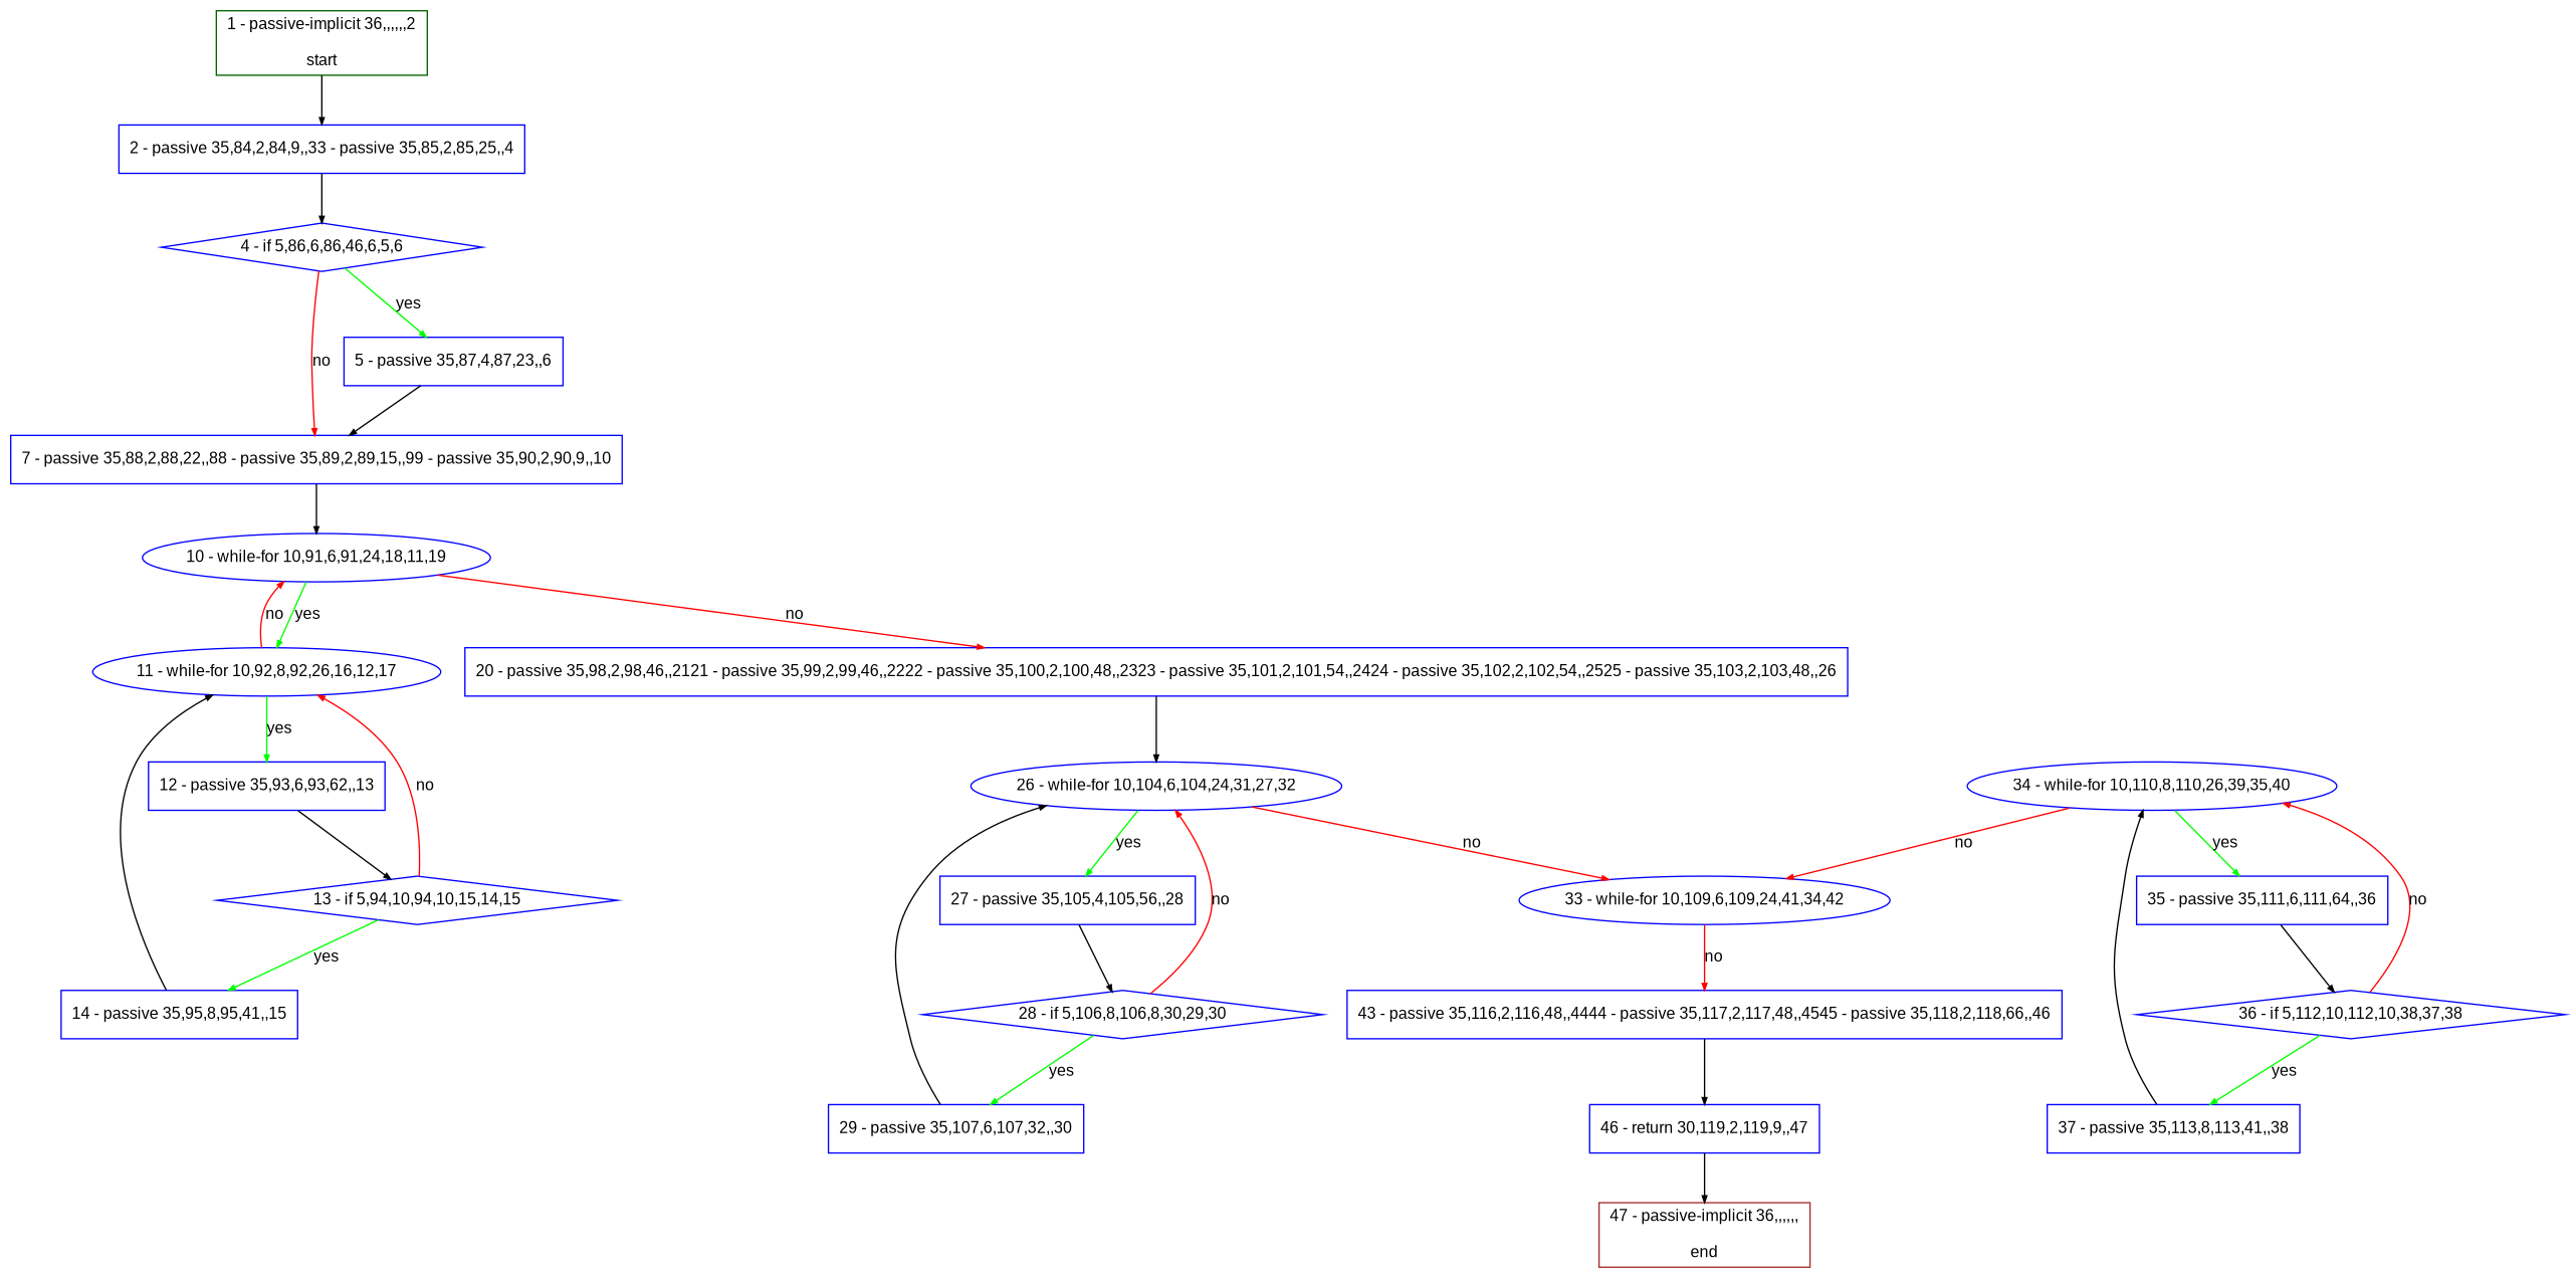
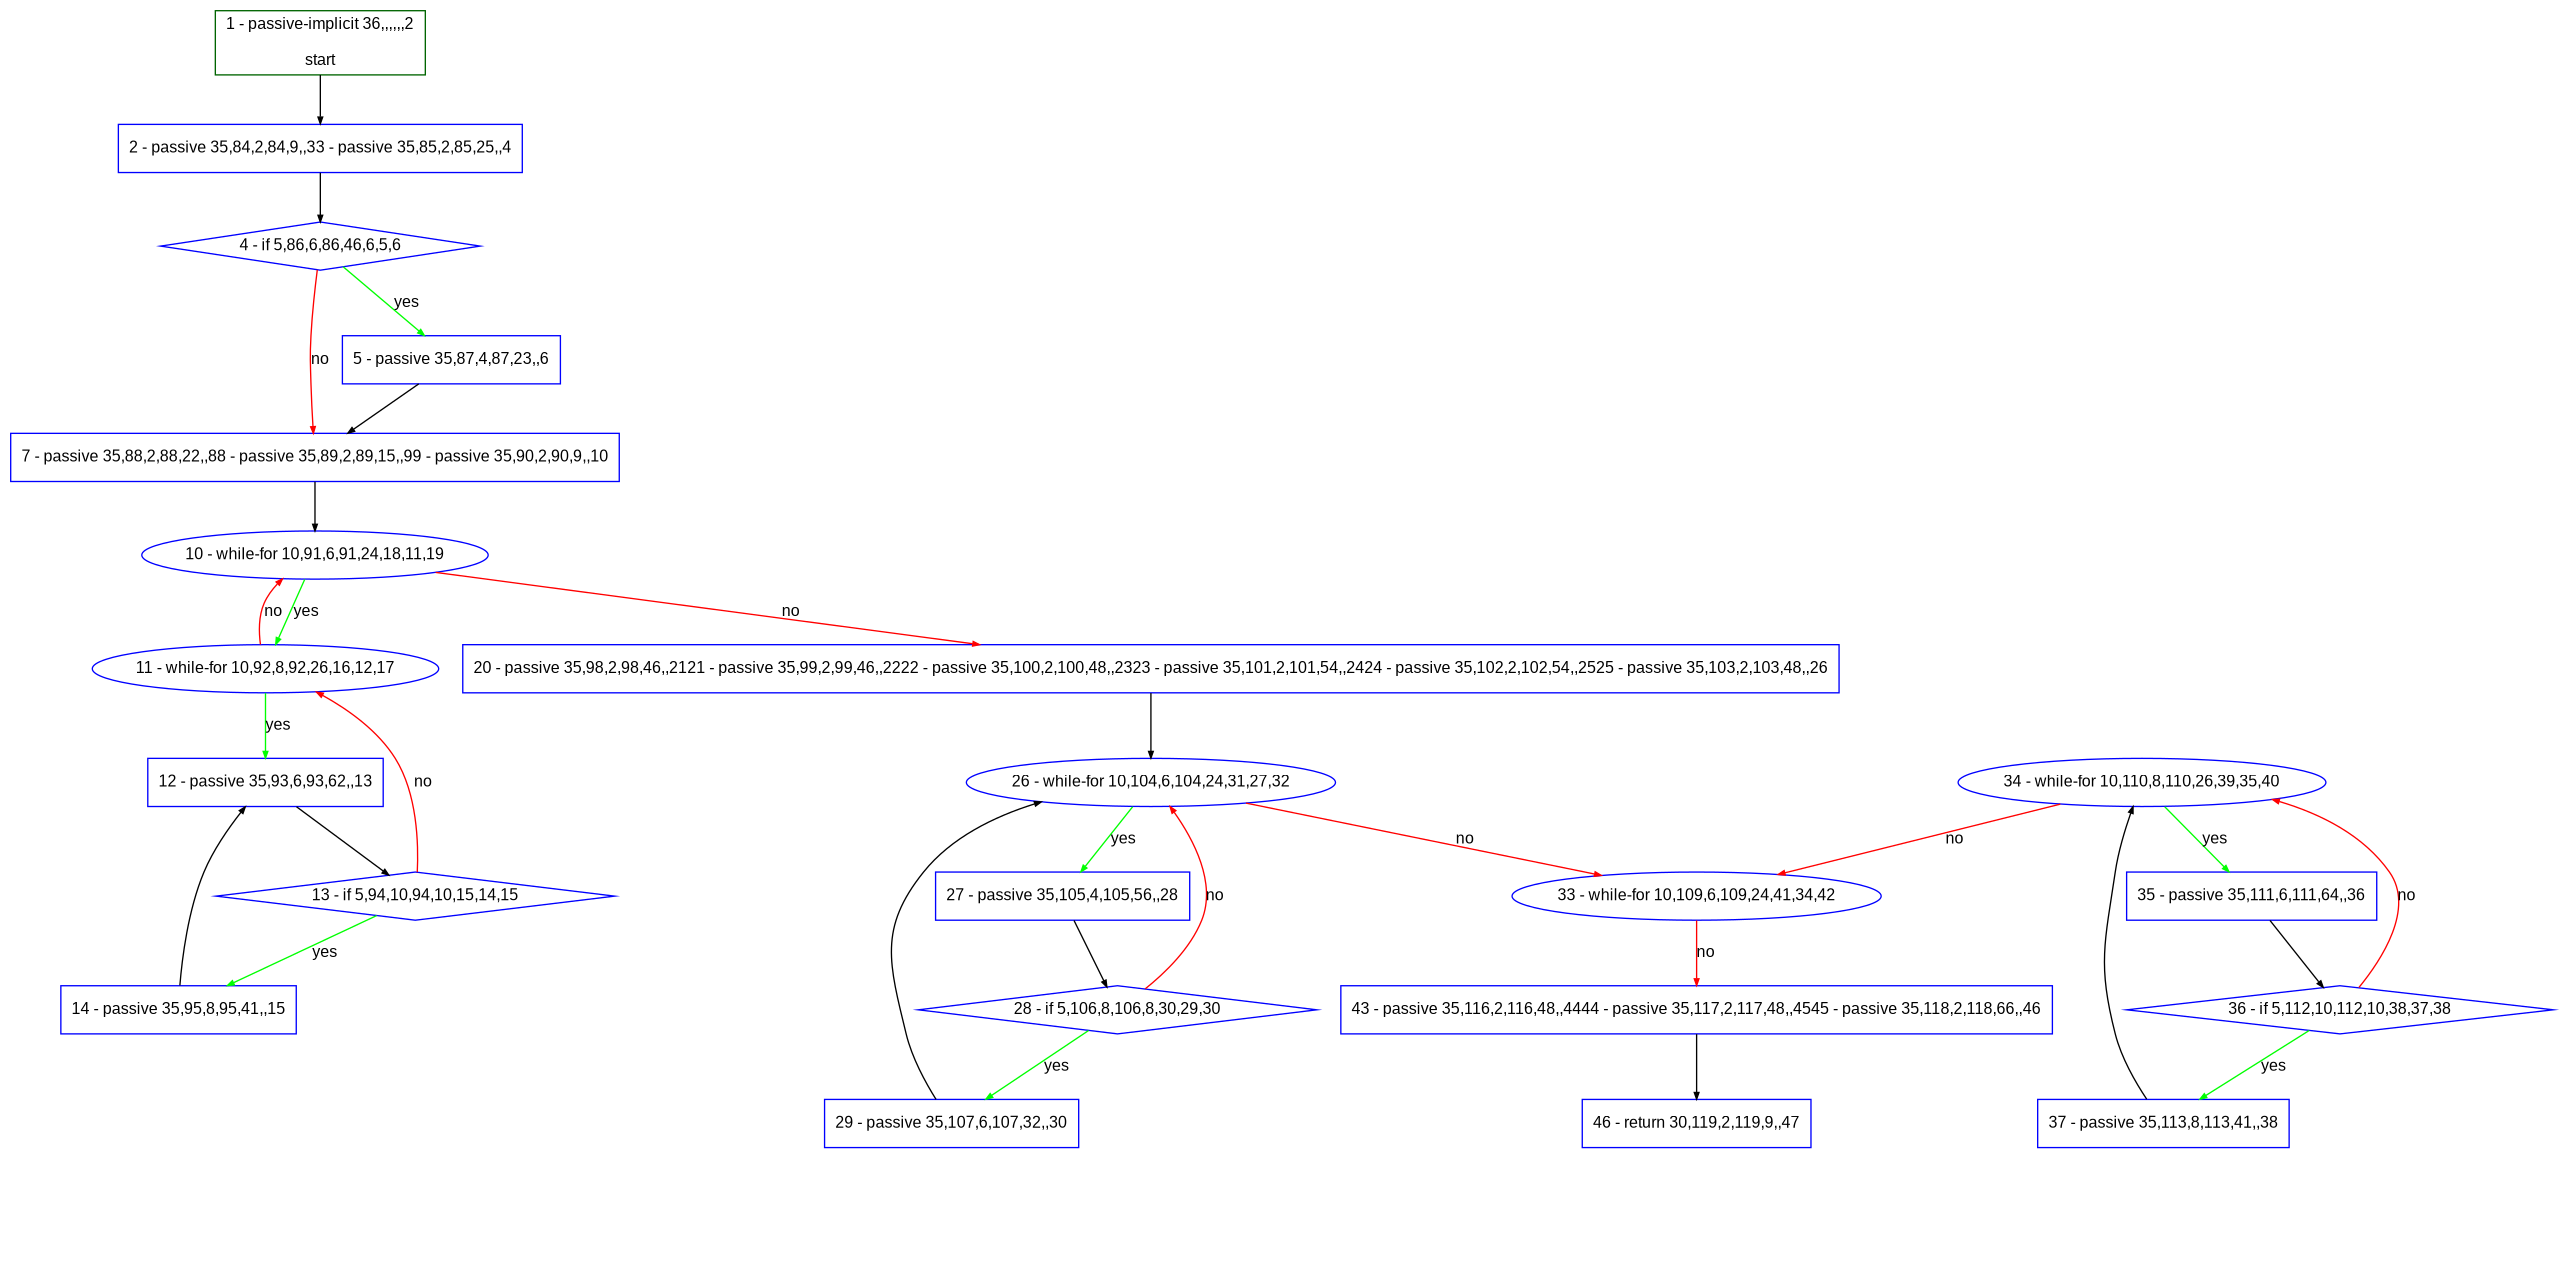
  digraph {
    bgcolor=white
    compound=true
    fillcolor="#FFFFCC"
    fontname=Arial
    fontsize=12
    pack=true
    packmode=clust
    style="rounded,filled"
    node [color="#0000ff" compound=true fillcolor="#ffffff" fixedsize=false fontname=Arial fontsize=12 node_initialized=no shape=box style=filled]
    edge [arrowhead=normal arrowsize=0.5 arrowtail=none color="#000000" compound=true dir=forward fontcolor=black fontname=Arial fontsize=12]
    n1 [label="2 - passive 35,84,2,84,9,,33 - passive 35,85,2,85,25,,4"]
    n2 [label="4 - if 5,86,6,86,46,6,5,6" shape=diamond]
    n3 [label="5 - passive 35,87,4,87,23,,6"]
    n4 [label="7 - passive 35,88,2,88,22,,88 - passive 35,89,2,89,15,,99 - passive 35,90,2,90,9,,10"]
    n5 [color="#006400" label="1 - passive-implicit 36,,,,,,2\n\nstart"]
    n6 [label="10 - while-for 10,91,6,91,24,18,11,19" shape=oval]
    n7 [label="11 - while-for 10,92,8,92,26,16,12,17" shape=oval]
    n8 [label="20 - passive 35,98,2,98,46,,2121 - passive 35,99,2,99,46,,2222 - passive 35,100,2,100,48,,2323 - passive 35,101,2,101,54,,2424 - passive 35,102,2,102,54,,2525 - passive 35,103,2,103,48,,26"]
    n9 [label="12 - passive 35,93,6,93,62,,13"]
    n10 [label="26 - while-for 10,104,6,104,24,31,27,32" shape=oval]
    n11 [label="13 - if 5,94,10,94,10,15,14,15" shape=diamond]
    n12 [label="27 - passive 35,105,4,105,56,,28"]
    n13 [label="33 - while-for 10,109,6,109,24,41,34,42" shape=oval]
    n14 [label="14 - passive 35,95,8,95,41,,15"]
    n15 [label="28 - if 5,106,8,106,8,30,29,30" shape=diamond]
    n16 [label="43 - passive 35,116,2,116,48,,4444 - passive 35,117,2,117,48,,4545 - passive 35,118,2,118,66,,46"]
    n17 [label="29 - passive 35,107,6,107,32,,30"]
    n18 [label="34 - while-for 10,110,8,110,26,39,35,40" shape=oval]
    n19 [label="35 - passive 35,111,6,111,64,,36"]
    n20 [label="46 - return 30,119,2,119,9,,47"]
    n21 [label="36 - if 5,112,10,112,10,38,37,38" shape=diamond]
-   n22 [color="#a52a2a" label="47 - passive-implicit 36,,,,,,\n\nend"]
    n23 [label="37 - passive 35,113,8,113,41,,38"]
    n1 -> n2
    n2 -> n3 [color="#00ff00" label=yes]
    n2 -> n4 [color="#ff0000" label=no]
    n3 -> n4
    n4 -> n6
    n5 -> n1
    n6 -> n7 [color="#00ff00" label=yes]
    n6 -> n8 [color="#ff0000" label=no]
    n7 -> n6 [color="#ff0000" label=no]
    n7 -> n9 [color="#00ff00" label=yes]
    n8 -> n10
    n9 -> n11
    n10 -> n12 [color="#00ff00" label=yes]
    n10 -> n13 [color="#ff0000" label=no]
    n11 -> n7 [color="#ff0000" label=no]
    n11 -> n14 [color="#00ff00" label=yes]
    n12 -> n15
    n13 -> n16 [color="#ff0000" label=no]
-   n14 -> n7
+   n14 -> n9
    n15 -> n10 [color="#ff0000" label=no]
    n15 -> n17 [color="#00ff00" label=yes]
    n16 -> n20
    n17 -> n10
    n18 -> n13 [color="#ff0000" label=no]
    n18 -> n19 [color="#00ff00" label=yes]
    n19 -> n21
-   n20 -> n22
    n21 -> n18 [color="#ff0000" label=no]
    n21 -> n23 [color="#00ff00" label=yes]
    n23 -> n18
  }
